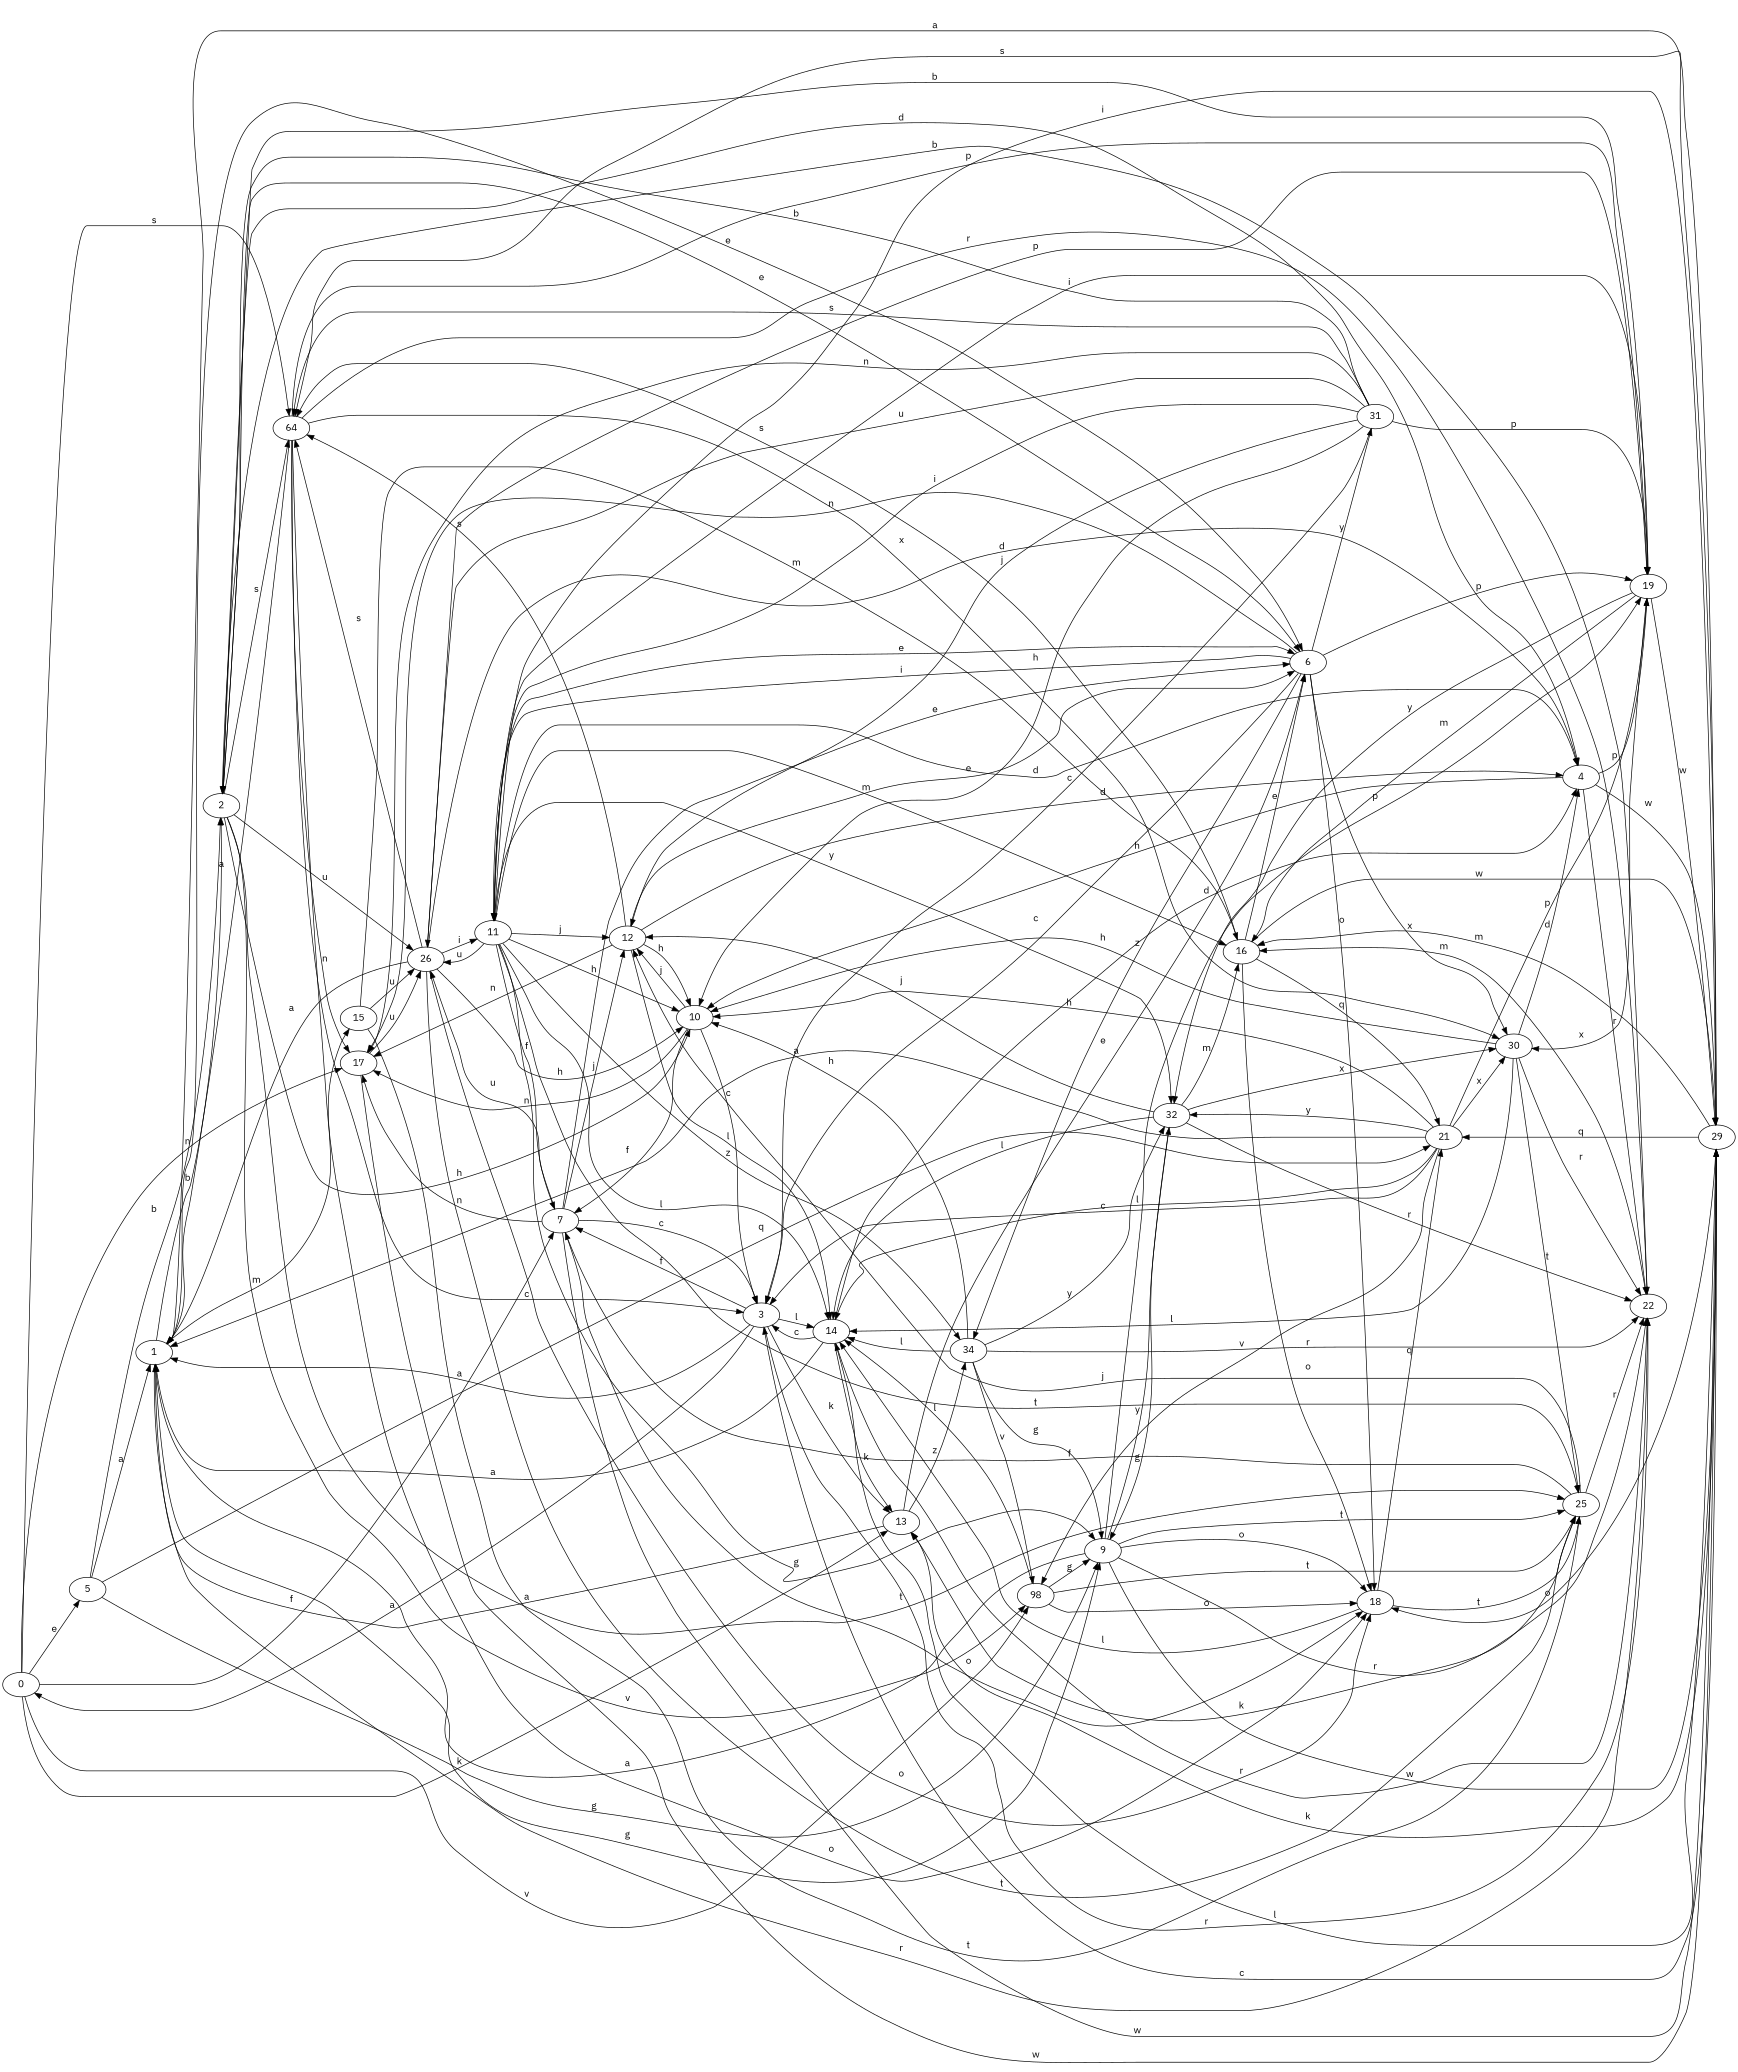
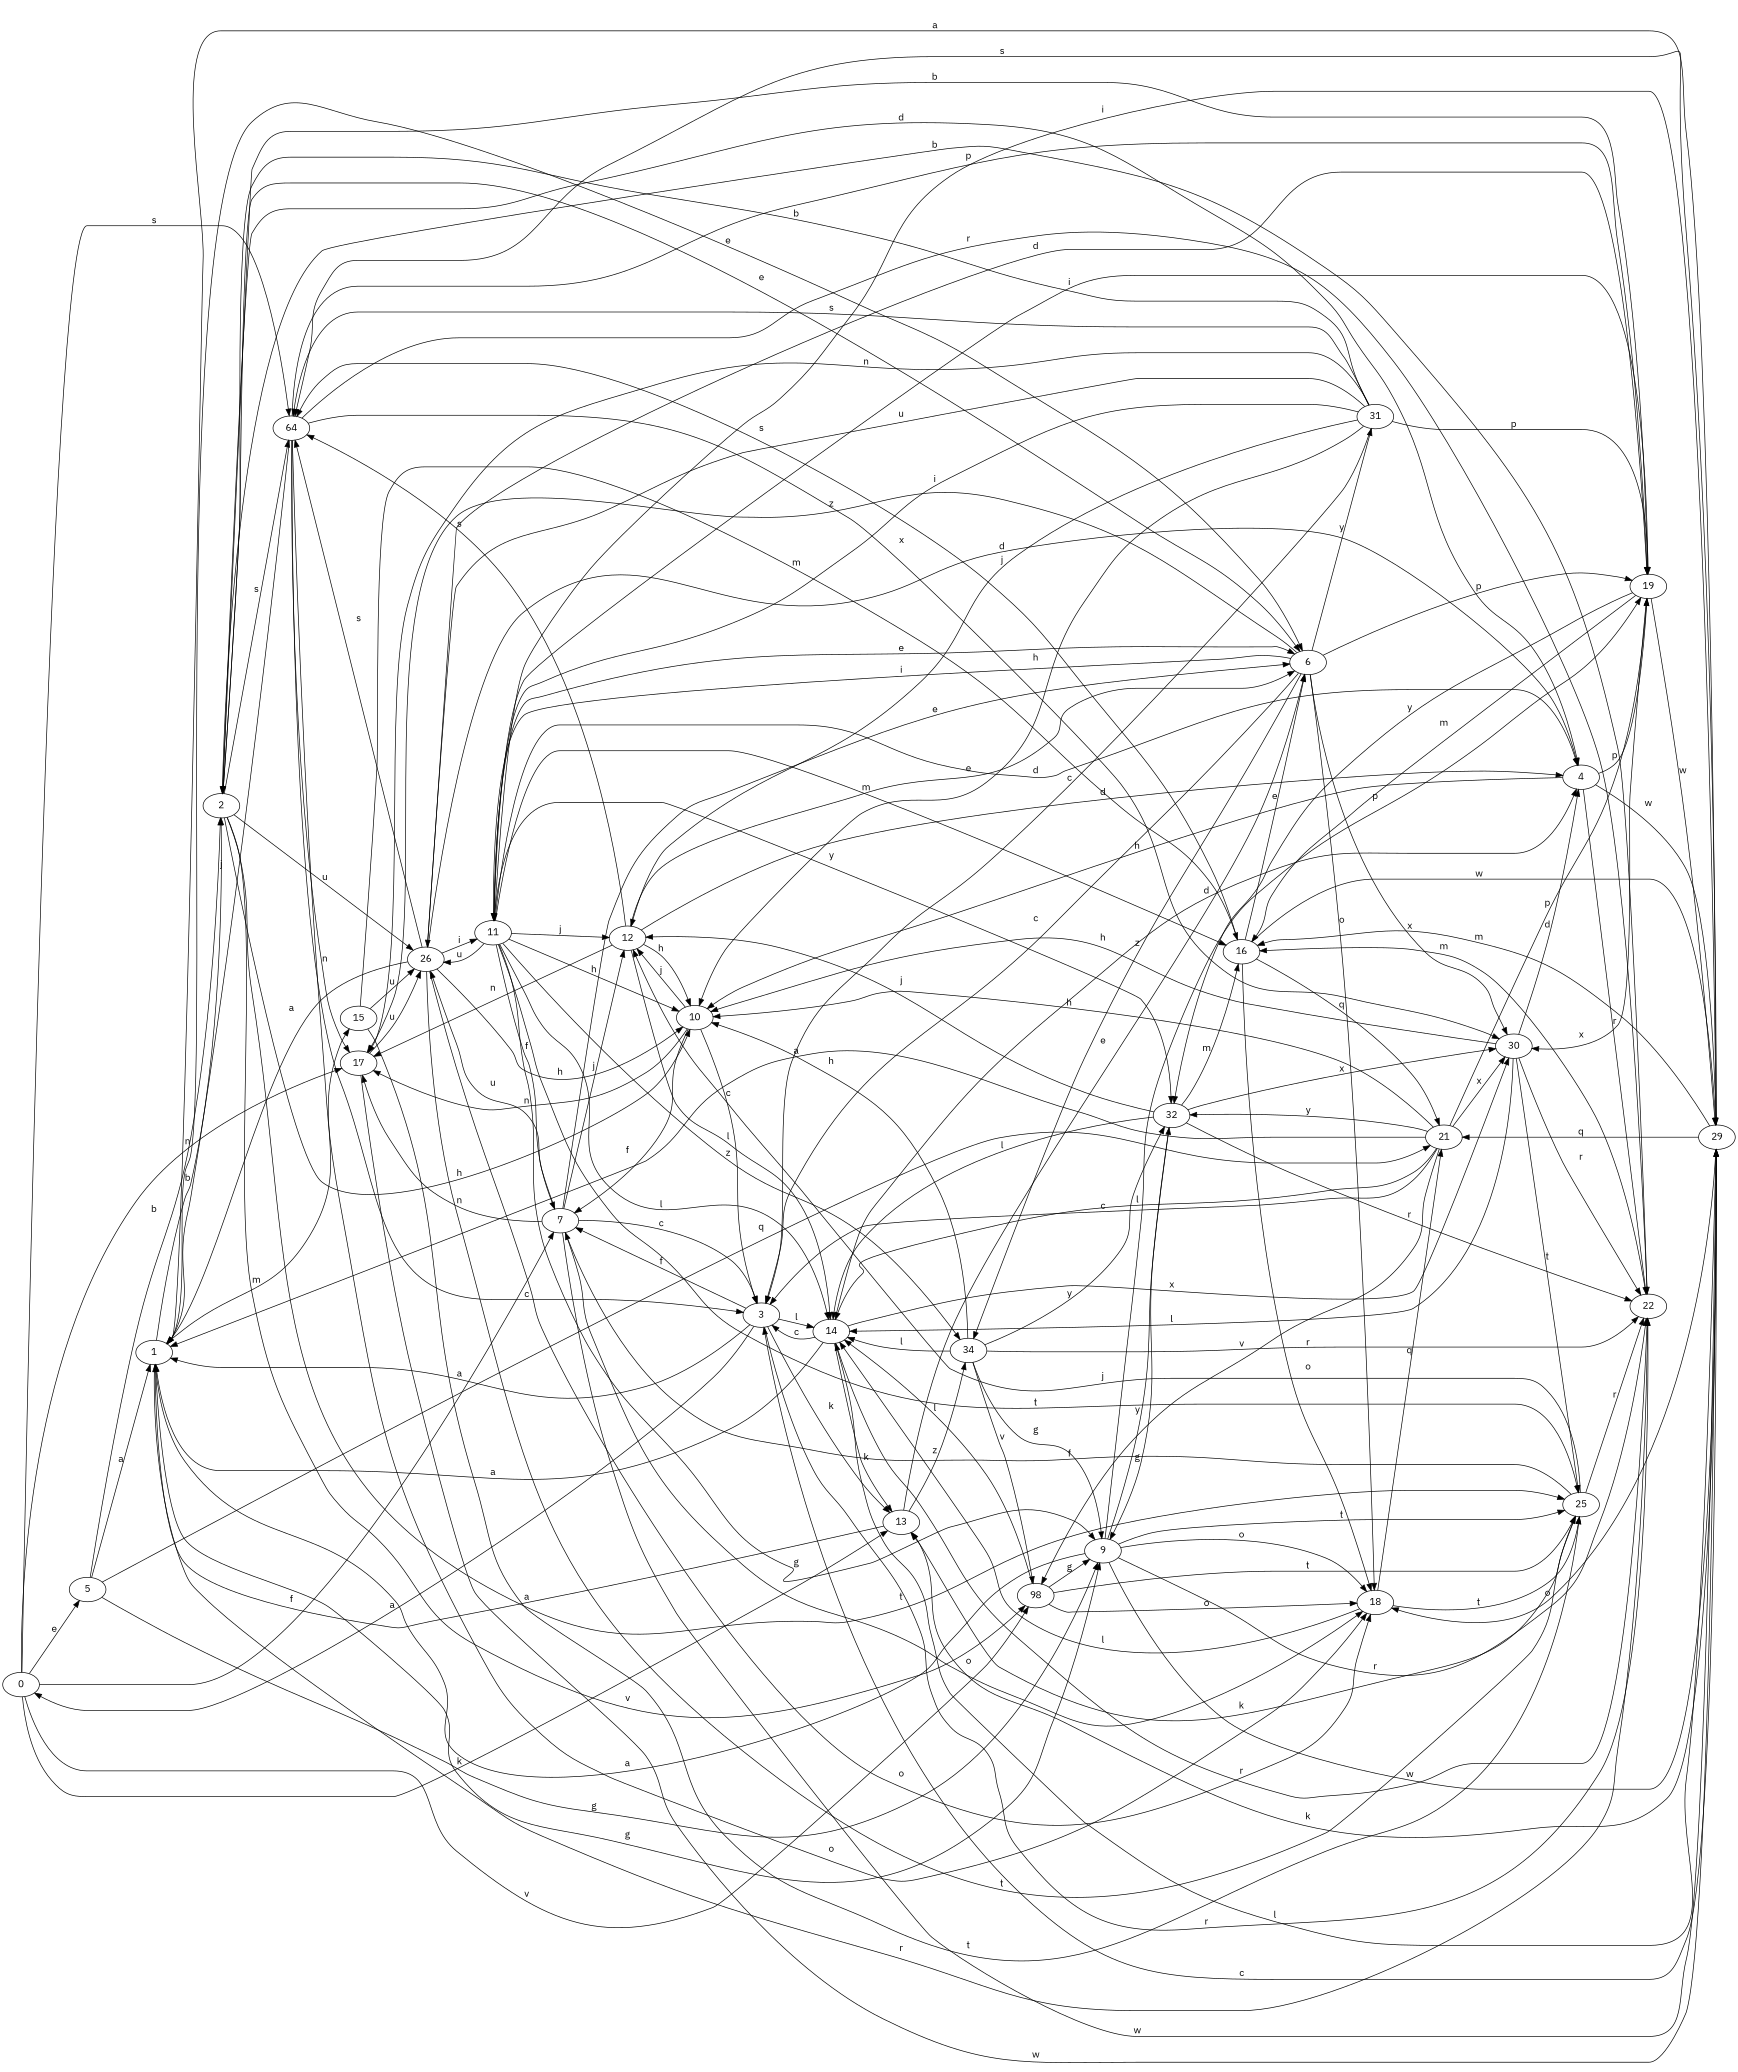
  strict digraph {
    fontname="IBM Plex Sans"
    rankdir=LR
    node [fontname="IBM Plex Sans"]
    edge [fontname="IBM Plex Sans"]
    0
    5
    7
    13
    17
    n6 [label=64]
    n7 [label=98]
    1
    2
    9
    21
    6
    26
    3
    29
    18
    12
    34
    22
    19
    30
    25
    14
    15
    4
    10
    11
    31
    32
    16
    0 -> 5 [label=e]
    0 -> 7 [label=f]
    0 -> 13 [label=k]
    0 -> 17 [label=n]
    0 -> n6 [label=s]
    0 -> n7 [label=v]
    5 -> 1 [label=a]
    5 -> 2 [label=b]
    5 -> 9 [label=g]
    5 -> 21 [label=q]
    7 -> 17 [label=n]
    7 -> 6 [label=e]
    7 -> 26 [label=u]
    7 -> 3 [label=c]
    7 -> 29 [label=w]
    7 -> 18 [label=o]
    7 -> 12 [label=j]
    13 -> 1 [label=a]
    13 -> 6 [label=e]
    13 -> 34 [label=z]
    17 -> 26 [label=u]
    17 -> 29 [label=w]
    n6 -> 17 [label=n]
-   n6 -> 1 [label=a]
+   n6 -> 1 [label=j]
    n6 -> 3 [label=c]
    n6 -> 18 [label=o]
    n6 -> 22 [label=r]
    n6 -> 19 [label=p]
    n6 -> 30 [label=x]
    n7 -> 9 [label=g]
    n7 -> 18 [label=o]
    n7 -> 25 [label=t]
    n7 -> 14 [label=l]
    1 -> 2 [label=b]
    1 -> 9 [label=g]
    1 -> 6 [label=e]
    1 -> 22 [label=r]
    1 -> 15 [label=m]
    2 -> n6 [label=s]
    2 -> n7 [label=v]
    2 -> 6 [label=e]
    2 -> 26 [label=u]
    2 -> 25 [label=t]
    2 -> 4 [label=d]
    2 -> 10 [label=h]
    9 -> 1 [label=a]
    9 -> 29 [label=w]
    9 -> 18 [label=o]
    9 -> 22 [label=r]
    9 -> 19 [label=p]
    9 -> 25 [label=t]
    9 -> 32 [label=y]
    21 -> n7 [label=v]
    21 -> 1 [label=a]
    21 -> 3 [label=c]
    21 -> 19 [label=p]
    21 -> 30 [label=x]
    21 -> 14 [label=l]
    21 -> 10 [label=h]
    21 -> 32 [label=y]
-   6 -> 17 [label=n]
+   6 -> 17 [label=z]
    6 -> 3 [label=c]
    6 -> 18 [label=o]
    6 -> 34 [label=z]
    6 -> 19 [label=p]
    6 -> 30 [label=x]
    6 -> 11 [label=i]
    6 -> 31 [label=y]
    26 -> n6 [label=s]
    26 -> 1 [label=a]
    26 -> 18 [label=o]
-   26 -> 19 [label=p]
+   26 -> 19 [label=d]
    26 -> 25 [label=t]
    26 -> 4 [label=d]
    26 -> 10 [label=h]
    26 -> 11 [label=i]
    3 -> 0 [label=a]
    3 -> 7 [label=f]
    3 -> 13 [label=k]
    3 -> 1 [label=a]
    3 -> 22 [label=r]
    3 -> 14 [label=l]
    29 -> 13 [label=k]
    29 -> n6 [label=s]
    29 -> 1 [label=a]
    29 -> 21 [label=q]
    29 -> 3 [label=c]
    29 -> 18 [label=o]
    29 -> 14 [label=l]
    29 -> 11 [label=i]
    29 -> 16 [label=m]
    18 -> 21 [label=q]
    18 -> 25 [label=t]
    18 -> 14 [label=l]
    12 -> 17 [label=n]
    12 -> n6 [label=s]
    12 -> 6 [label=e]
    12 -> 14 [label=l]
    12 -> 4 [label=d]
    12 -> 10 [label=h]
    34 -> n7 [label=v]
    34 -> 9 [label=g]
    34 -> 22 [label=r]
    34 -> 14 [label=l]
    34 -> 10 [label=h]
    34 -> 32 [label=y]
    22 -> 2 [label=b]
    22 -> 16 [label=m]
    19 -> 2 [label=b]
    19 -> 29 [label=w]
    19 -> 30 [label=x]
    19 -> 11 [label=i]
    19 -> 32 [label=y]
    19 -> 16 [label=m]
    30 -> 22 [label=r]
    30 -> 25 [label=t]
    30 -> 14 [label=l]
    30 -> 4 [label=d]
    30 -> 10 [label=h]
    25 -> 7 [label=f]
    25 -> 13 [label=k]
    25 -> 12 [label=j]
    25 -> 22 [label=r]
    14 -> 13 [label=k]
    14 -> 1 [label=a]
    14 -> 3 [label=c]
    14 -> 22 [label=r]
+   14 -> 30 [label=x]
    14 -> 4 [label=d]
    15 -> 26 [label=u]
    15 -> 25 [label=t]
    15 -> 16 [label=m]
    4 -> 29 [label=w]
    4 -> 22 [label=r]
    4 -> 19 [label=p]
    4 -> 10 [label=h]
    10 -> 7 [label=f]
    10 -> 17 [label=n]
    10 -> 3 [label=c]
    10 -> 12 [label=j]
    11 -> 7 [label=f]
    11 -> 9 [label=g]
    11 -> 6 [label=e]
    11 -> 26 [label=u]
    11 -> 12 [label=j]
    11 -> 34 [label=z]
    11 -> 25 [label=t]
    11 -> 14 [label=l]
    11 -> 4 [label=d]
    11 -> 10 [label=h]
    11 -> 32 [label=y]
    11 -> 16 [label=m]
    31 -> 17 [label=n]
    31 -> n6 [label=s]
    31 -> 2 [label=b]
    31 -> 26 [label=u]
    31 -> 3 [label=c]
    31 -> 12 [label=j]
    31 -> 19 [label=p]
    31 -> 10 [label=h]
    31 -> 11 [label=i]
    32 -> 9 [label=g]
    32 -> 12 [label=j]
    32 -> 22 [label=r]
    32 -> 30 [label=x]
    32 -> 14 [label=l]
    32 -> 16 [label=m]
    16 -> n6 [label=s]
    16 -> 21 [label=q]
    16 -> 6 [label=e]
    16 -> 29 [label=w]
    16 -> 18 [label=o]
  }
